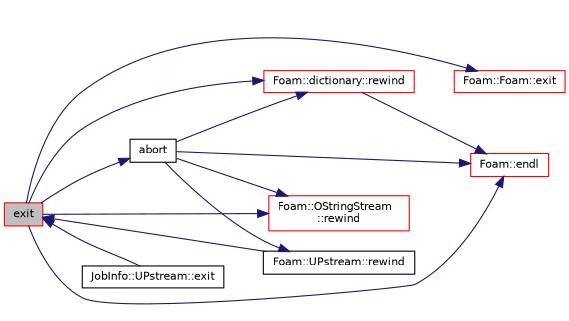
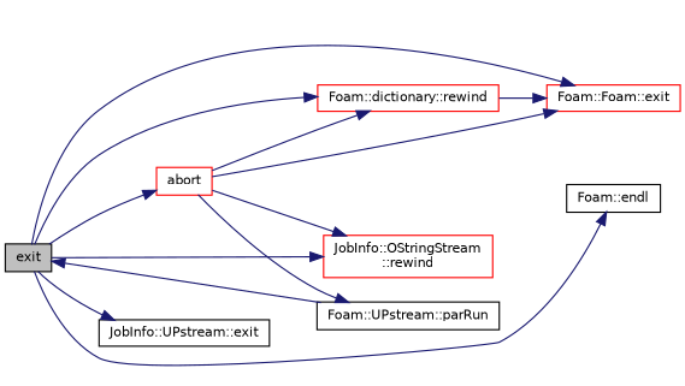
  digraph {
    rankdir=LR
    node [color=red fontname=Helvetica fontsize=10 shape=record]
    edge [color=midnightblue fontname=Helvetica fontsize=10 labelfontname=Helvetica labelfontsize=10 style=solid]
-   n1 [fillcolor=grey75 fontcolor=black height=0.2 label=exit style=filled width=0.4]
-   n2 [color=black height=0.2 label=abort width=0.4]
+   n1 [color=black fillcolor=grey75 fontcolor=black height=0.2 label=exit style=filled width=0.4]
+   n2 [height=0.2 label=abort width=0.4]
    n3 [height=0.2 label="Foam::dictionary::rewind" width=0.4]
-   n4 [height=0.2 label="Foam::endl" width=0.4]
-   n5 [height=0.2 label="Foam::OStringStream\l::rewind" width=0.4]
+   n4 [color=black height=0.2 label="Foam::endl" width=0.4]
+   n5 [height=0.2 label="JobInfo::OStringStream\l::rewind" width=0.4]
    n6 [height=0.2 label="Foam::Foam::exit" width=0.4]
    n7 [color=black height=0.2 label="JobInfo::UPstream::exit" width=0.4]
-   n8 [color=black height=0.2 label="Foam::UPstream::rewind" width=0.4]
+   n8 [color=black height=0.2 label="Foam::UPstream::parRun" width=0.4]
    n1 -> n2
    n1 -> n3
    n1 -> n4
    n1 -> n5
    n1 -> n6
-   n7 -> n1
+   n1 -> n7
    n2 -> n3
-   n2 -> n4
+   n2 -> n6
    n2 -> n5
    n2 -> n8
-   n3 -> n4
+   n3 -> n6
    n8 -> n1
  }
